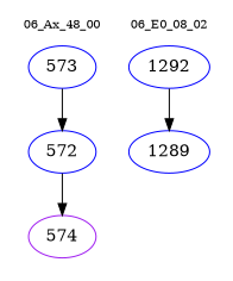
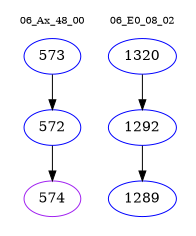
  digraph {
    node [color=blue]
    edge [color=black]
    n1 [label=573]
    n2 [label=572]
    n3 [color=purple label=574]
+   n4 [label=1320]
    n5 [label=1292]
    n6 [label=1289]
    subgraph cluster_1 {
      color=white
      fontsize=10
      label="06_Ax_48_00"
      n1
      n2
      n3
    }
    subgraph cluster_2 {
      color=white
      fontsize=10
      label="06_E0_08_02"
+     n4
      n5
      n6
    }
    n1 -> n2
    n2 -> n3
+   n4 -> n5
    n5 -> n6
  }
